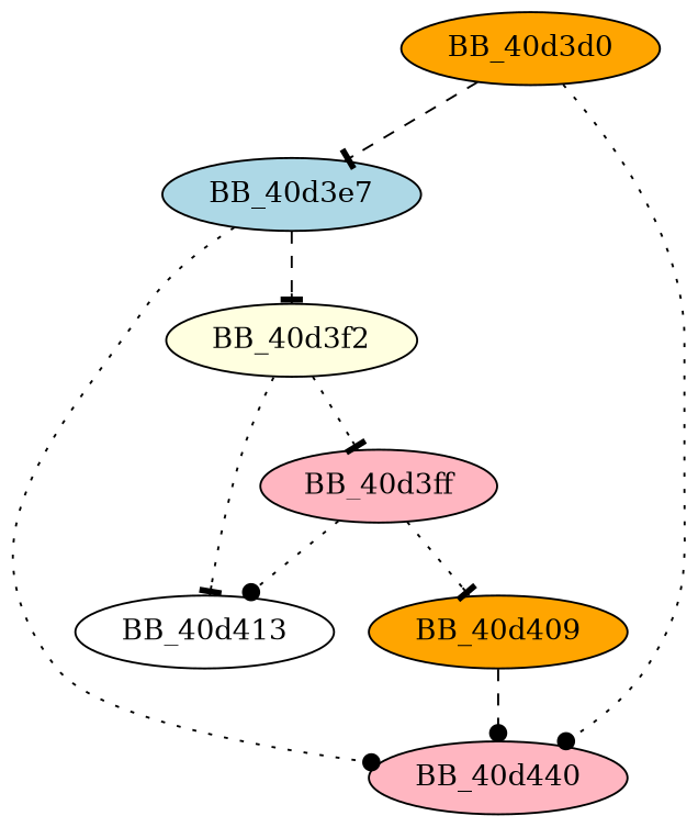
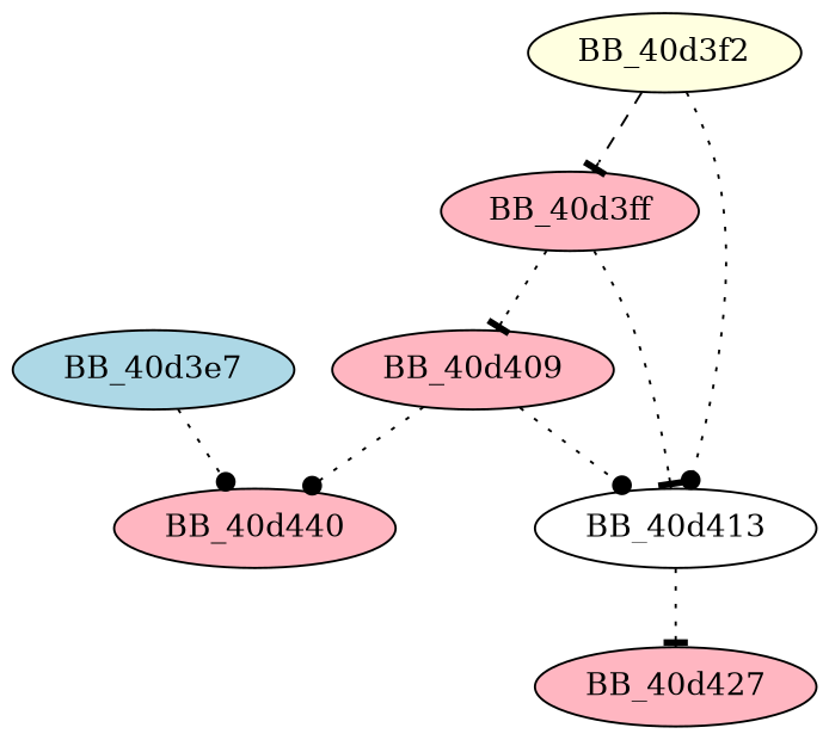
  digraph {
    node [fillcolor=lightpink style=filled]
    edge [arrowhead=tee style=dotted]
    BB_40d3e7 [fillcolor=lightblue]
-   BB_40d3d0 [fillcolor=orange]
    BB_40d440
    BB_40d3f2 [fillcolor=lightyellow]
    BB_40d3ff
    BB_40d413 [fillcolor=white]
-   BB_40d409 [fillcolor=orange]
+   BB_40d409
+   BB_40d427
    BB_40d3e7 -> BB_40d440 [arrowhead=dot]
-   BB_40d3e7 -> BB_40d3f2 [style=dashed]
-   BB_40d3d0 -> BB_40d3e7 [style=dashed]
-   BB_40d3d0 -> BB_40d440 [arrowhead=dot]
-   BB_40d3f2 -> BB_40d3ff
-   BB_40d3f2 -> BB_40d413
-   BB_40d3ff -> BB_40d413 [arrowhead=dot]
+   BB_40d3f2 -> BB_40d3ff [style=dashed]
+   BB_40d3f2 -> BB_40d413 [arrowhead=dot]
+   BB_40d3ff -> BB_40d413
    BB_40d3ff -> BB_40d409
-   BB_40d409 -> BB_40d440 [arrowhead=dot style=dashed]
+   BB_40d413 -> BB_40d427
+   BB_40d409 -> BB_40d440 [arrowhead=dot]
+   BB_40d409 -> BB_40d413 [arrowhead=dot]
  }
